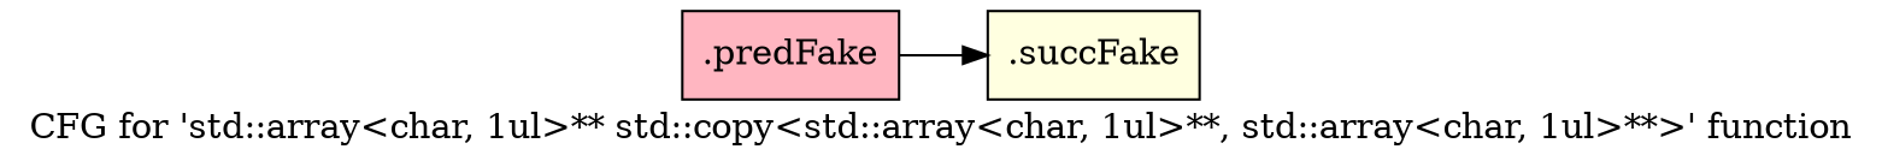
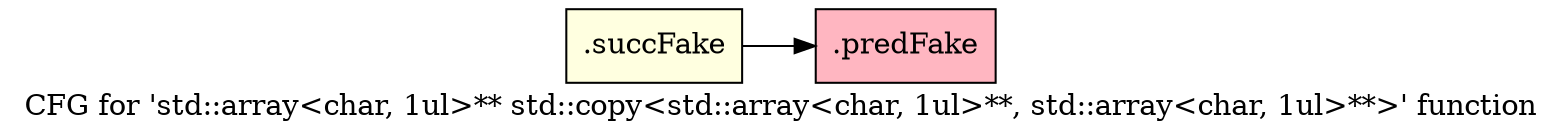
  digraph {
    label="CFG for 'std::array\<char, 1ul\>** std::copy\<std::array\<char, 1ul\>**, std::array\<char, 1ul\>**\>' function"
    rankdir=LR
    node [shape=record style=filled]
    n1 [label="{.predFake}" fillcolor=lightpink]
    n2 [filename="/home/akhilkushe/Xilinx/Vitis_HLS/2021.2/tps/lnx64/gcc-6.2.0/lib/gcc/x86_64-pc-linux-gnu/6.2.0/../../../../include/c++/6.2.0/bits/stl_algobase.h" label="{.succFake}" linenumber=454 fillcolor=lightyellow]
-   n1 -> n2 [execusionnum=0 filename="/home/akhilkushe/Xilinx/Vitis_HLS/2021.2/tps/lnx64/gcc-6.2.0/lib/gcc/x86_64-pc-linux-gnu/6.2.0/../../../../include/c++/6.2.0/bits/stl_algobase.h"]
+   n2 -> n1 [execusionnum=0 filename="/home/akhilkushe/Xilinx/Vitis_HLS/2021.2/tps/lnx64/gcc-6.2.0/lib/gcc/x86_64-pc-linux-gnu/6.2.0/../../../../include/c++/6.2.0/bits/stl_algobase.h"]
  }
